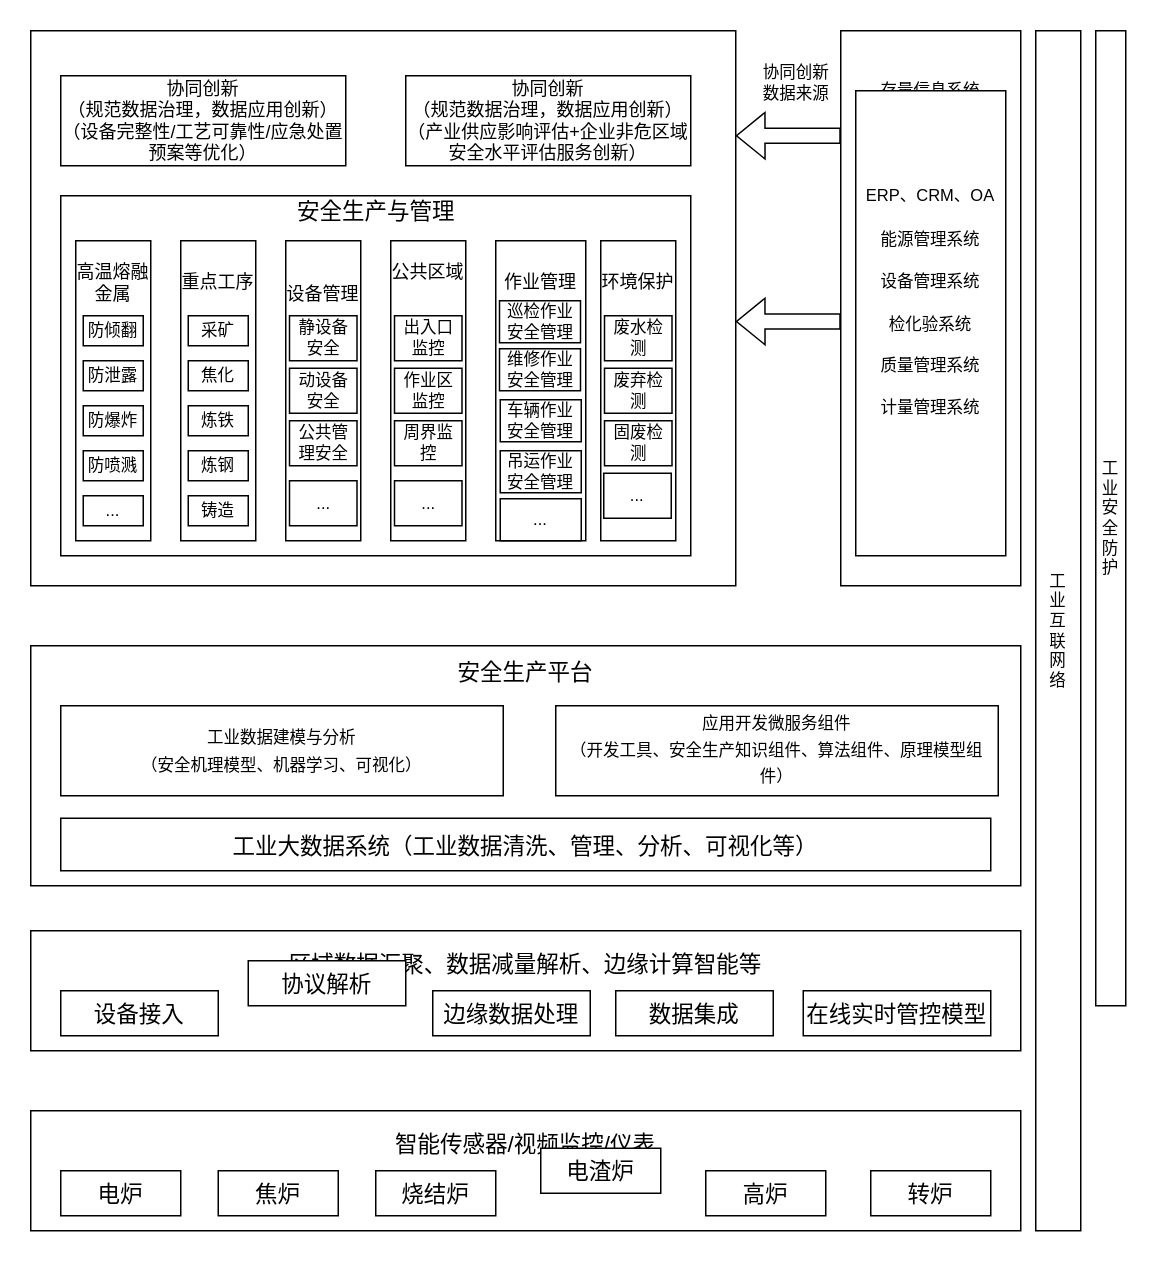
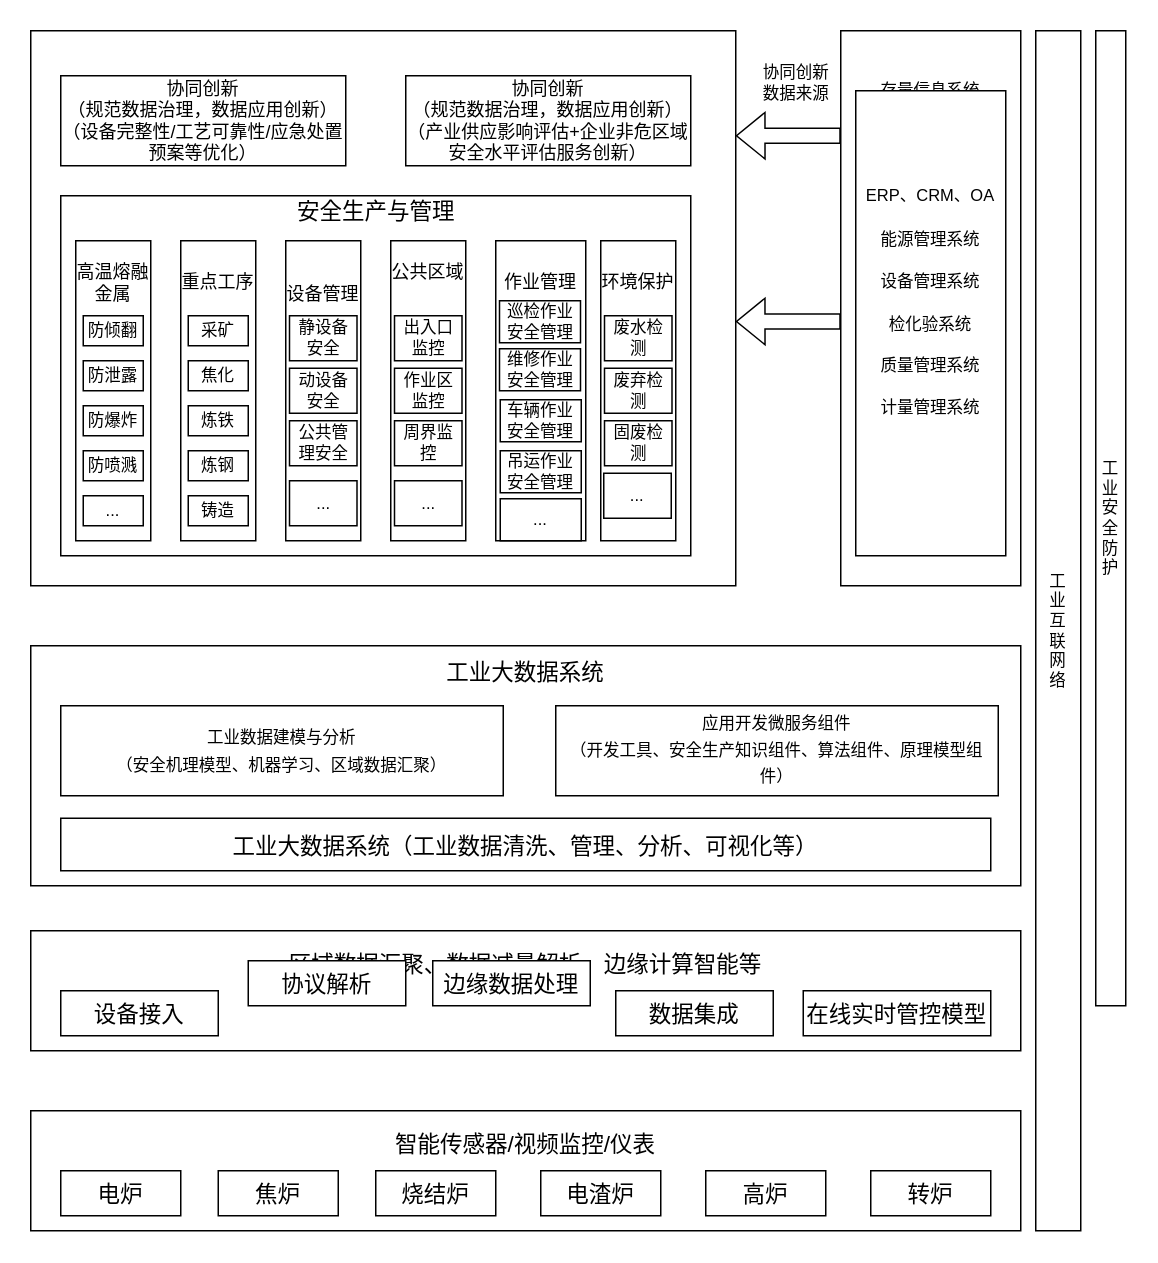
  <mxCell id="0" />
  <mxCell id="1" parent="0" />
  <mxCell id="2" value="" style="rounded=0;whiteSpace=wrap;html=1;" vertex="1" parent="1"><mxGeometry x="20" y="20" width="470" height="370" as="geometry" /></mxCell>
  <mxCell id="3" value="协同创新&lt;br&gt;（规范数据治理，数据应用创新）&lt;br&gt;（设备完整性/工艺可靠性/应急处置预案等优化）" style="rounded=0;whiteSpace=wrap;html=1;" vertex="1" parent="1"><mxGeometry x="40" y="50" width="190" height="60" as="geometry" /></mxCell>
  <mxCell id="4" value="协同创新&lt;br&gt;（规范数据治理，数据应用创新）&lt;br&gt;（产业供应影响评估+企业非危区域安全水平评估服务创新）" style="rounded=0;whiteSpace=wrap;html=1;" vertex="1" parent="1"><mxGeometry x="270" y="50" width="190" height="60" as="geometry" /></mxCell>
  <mxCell id="5" value="" style="rounded=0;whiteSpace=wrap;html=1;" vertex="1" parent="1"><mxGeometry x="40" y="130" width="420" height="240" as="geometry" /></mxCell>
  <mxCell id="6" value="高温熔融金属&lt;br&gt;&lt;br&gt;&lt;br&gt;&lt;br&gt;&lt;br&gt;&lt;br&gt;&lt;br&gt;&lt;br&gt;&lt;br&gt;&lt;br&gt;&lt;br&gt;" style="rounded=0;whiteSpace=wrap;html=1;" vertex="1" parent="1"><mxGeometry x="50" y="160" width="50" height="200" as="geometry" /></mxCell>
  <mxCell id="7" value="重点工序&lt;br&gt;&lt;br&gt;&lt;br&gt;&lt;br&gt;&lt;br&gt;&lt;br&gt;&lt;br&gt;&lt;br&gt;&lt;br&gt;&lt;br&gt;&lt;span style=&quot;color: rgba(0 , 0 , 0 , 0) ; font-family: monospace ; font-size: 0px&quot;&gt;%3CmxGraphModel%3E%3Croot%3E%3CmxCell%20id%3D%220%22%2F%3E%3CmxCell%20id%3D%221%22%20parent%3D%220%22%2F%3E%3CmxCell%20id%3D%222%22%20value%3D%22%E9%98%B2%E5%80%BE%E7%BF%BB%22%20style%3D%22rounded%3D0%3BwhiteSpace%3Dwrap%3Bhtml%3D1%3BfontSize%3D11%3B%22%20vertex%3D%221%22%20parent%3D%221%22%3E%3CmxGeometry%20x%3D%2275%22%20y%3D%22230%22%20width%3D%2240%22%20height%3D%2220%22%20as%3D%22geometry%22%2F%3E%3C%2FmxCell%3E%3C%2Froot%3E%3C%2FmxGraphModel%3E&lt;/span&gt;" style="rounded=0;whiteSpace=wrap;html=1;" vertex="1" parent="1"><mxGeometry x="120" y="160" width="50" height="200" as="geometry" /></mxCell>
  <mxCell id="8" value="公共区域&lt;br&gt;&lt;br&gt;&lt;br&gt;&lt;br&gt;&lt;br&gt;&lt;br&gt;&lt;br&gt;&lt;br&gt;&lt;br&gt;&lt;br&gt;&lt;br&gt;&lt;br&gt;" style="rounded=0;whiteSpace=wrap;html=1;" vertex="1" parent="1"><mxGeometry x="260" y="160" width="50" height="200" as="geometry" /></mxCell>
  <mxCell id="9" value="设备管理&lt;br&gt;&lt;br&gt;&lt;br&gt;&lt;br&gt;&lt;br&gt;&lt;br&gt;&lt;br&gt;&lt;br&gt;&lt;br&gt;&lt;br&gt;" style="rounded=0;whiteSpace=wrap;html=1;" vertex="1" parent="1"><mxGeometry x="190" y="160" width="50" height="200" as="geometry" /></mxCell>
  <mxCell id="10" value="作业管理&lt;br&gt;&lt;br&gt;&lt;br&gt;&lt;br&gt;&lt;br&gt;&lt;br&gt;&lt;br&gt;&lt;br&gt;&lt;br&gt;&lt;br&gt;&lt;br&gt;" style="rounded=0;whiteSpace=wrap;html=1;" vertex="1" parent="1"><mxGeometry x="330" y="160" width="60" height="200" as="geometry" /></mxCell>
  <mxCell id="11" value="环境保护&lt;br&gt;&lt;br&gt;&lt;br&gt;&lt;br&gt;&lt;br&gt;&lt;br&gt;&lt;br&gt;&lt;br&gt;&lt;br&gt;&lt;br&gt;&lt;br&gt;" style="rounded=0;whiteSpace=wrap;html=1;" vertex="1" parent="1"><mxGeometry x="400" y="160" width="50" height="200" as="geometry" /></mxCell>
  <mxCell id="12" value="&lt;font style=&quot;font-size: 15px&quot;&gt;安全生产与管理&lt;/font&gt;" style="text;html=1;align=center;verticalAlign=middle;resizable=0;points=[];autosize=1;strokeColor=none;fillColor=none;" vertex="1" parent="1"><mxGeometry x="190" y="130" width="120" height="20" as="geometry" /></mxCell>
  <mxCell id="13" value="防倾翻" style="rounded=0;whiteSpace=wrap;html=1;fontSize=11;" vertex="1" parent="1"><mxGeometry x="55" y="210" width="40" height="20" as="geometry" /></mxCell>
  <mxCell id="14" value="防泄露" style="rounded=0;whiteSpace=wrap;html=1;fontSize=11;" vertex="1" parent="1"><mxGeometry x="55" y="240" width="40" height="20" as="geometry" /></mxCell>
  <mxCell id="15" value="防爆炸" style="rounded=0;whiteSpace=wrap;html=1;fontSize=11;" vertex="1" parent="1"><mxGeometry x="55" y="270" width="40" height="20" as="geometry" /></mxCell>
  <mxCell id="16" value="防喷溅" style="rounded=0;whiteSpace=wrap;html=1;fontSize=11;" vertex="1" parent="1"><mxGeometry x="55" y="300" width="40" height="20" as="geometry" /></mxCell>
  <mxCell id="17" value="..." style="rounded=0;whiteSpace=wrap;html=1;fontSize=11;" vertex="1" parent="1"><mxGeometry x="55" y="330" width="40" height="20" as="geometry" /></mxCell>
  <mxCell id="18" value="采矿" style="rounded=0;whiteSpace=wrap;html=1;fontSize=11;" vertex="1" parent="1"><mxGeometry x="125" y="210" width="40" height="20" as="geometry" /></mxCell>
  <mxCell id="19" value="焦化" style="rounded=0;whiteSpace=wrap;html=1;fontSize=11;" vertex="1" parent="1"><mxGeometry x="125" y="240" width="40" height="20" as="geometry" /></mxCell>
  <mxCell id="20" value="炼铁&lt;span style=&quot;color: rgba(0 , 0 , 0 , 0) ; font-family: monospace ; font-size: 0px&quot;&gt;%3CmxGraphModel%3E%3Croot%3E%3CmxCell%20id%3D%220%22%2F%3E%3CmxCell%20id%3D%221%22%20parent%3D%220%22%2F%3E%3CmxCell%20id%3D%222%22%20value%3D%22%E7%84%A6%E5%8C%96%22%20style%3D%22rounded%3D0%3BwhiteSpace%3Dwrap%3Bhtml%3D1%3BfontSize%3D11%3B%22%20vertex%3D%221%22%20parent%3D%221%22%3E%3CmxGeometry%20x%3D%22145%22%20y%3D%22260%22%20width%3D%2240%22%20height%3D%2220%22%20as%3D%22geometry%22%2F%3E%3C%2FmxCell%3E%3C%2Froot%3E%3C%2FmxGraphModel%3E&lt;/span&gt;" style="rounded=0;whiteSpace=wrap;html=1;fontSize=11;" vertex="1" parent="1"><mxGeometry x="125" y="270" width="40" height="20" as="geometry" /></mxCell>
  <mxCell id="21" value="炼钢" style="rounded=0;whiteSpace=wrap;html=1;fontSize=11;" vertex="1" parent="1"><mxGeometry x="125" y="300" width="40" height="20" as="geometry" /></mxCell>
  <mxCell id="22" value="铸造" style="rounded=0;whiteSpace=wrap;html=1;fontSize=11;" vertex="1" parent="1"><mxGeometry x="125" y="330" width="40" height="20" as="geometry" /></mxCell>
  <mxCell id="23" value="静设备安全" style="rounded=0;whiteSpace=wrap;html=1;fontSize=11;" vertex="1" parent="1"><mxGeometry x="192.5" y="210" width="45" height="30" as="geometry" /></mxCell>
  <mxCell id="24" value="动设备安全" style="rounded=0;whiteSpace=wrap;html=1;fontSize=11;" vertex="1" parent="1"><mxGeometry x="192.5" y="245" width="45" height="30" as="geometry" /></mxCell>
  <mxCell id="25" value="公共管理安全" style="rounded=0;whiteSpace=wrap;html=1;fontSize=11;" vertex="1" parent="1"><mxGeometry x="192.5" y="280" width="45" height="30" as="geometry" /></mxCell>
  <mxCell id="26" value="..." style="rounded=0;whiteSpace=wrap;html=1;fontSize=11;" vertex="1" parent="1"><mxGeometry x="192.5" y="320" width="45" height="30" as="geometry" /></mxCell>
  <mxCell id="27" value="巡检作业安全管理" style="rounded=0;whiteSpace=wrap;html=1;fontSize=11;" vertex="1" parent="1"><mxGeometry x="332.5" y="200" width="54" height="28" as="geometry" /></mxCell>
  <mxCell id="28" value="出入口监控" style="rounded=0;whiteSpace=wrap;html=1;fontSize=11;" vertex="1" parent="1"><mxGeometry x="262.5" y="210" width="45" height="30" as="geometry" /></mxCell>
  <mxCell id="29" value="作业区监控" style="rounded=0;whiteSpace=wrap;html=1;fontSize=11;" vertex="1" parent="1"><mxGeometry x="262.5" y="245" width="45" height="30" as="geometry" /></mxCell>
  <mxCell id="30" value="周界监控" style="rounded=0;whiteSpace=wrap;html=1;fontSize=11;" vertex="1" parent="1"><mxGeometry x="262.5" y="280" width="45" height="30" as="geometry" /></mxCell>
  <mxCell id="31" value="..." style="rounded=0;whiteSpace=wrap;html=1;fontSize=11;" vertex="1" parent="1"><mxGeometry x="262.5" y="320" width="45" height="30" as="geometry" /></mxCell>
  <mxCell id="32" value="维修作业安全管理" style="rounded=0;whiteSpace=wrap;html=1;fontSize=11;" vertex="1" parent="1"><mxGeometry x="332.5" y="232" width="54" height="28" as="geometry" /></mxCell>
  <mxCell id="33" value="车辆作业安全管理" style="rounded=0;whiteSpace=wrap;html=1;fontSize=11;" vertex="1" parent="1"><mxGeometry x="333" y="266" width="54" height="28" as="geometry" /></mxCell>
  <mxCell id="34" value="吊运作业安全管理" style="rounded=0;whiteSpace=wrap;html=1;fontSize=11;" vertex="1" parent="1"><mxGeometry x="333" y="300" width="54" height="28" as="geometry" /></mxCell>
  <mxCell id="35" value="..." style="rounded=0;whiteSpace=wrap;html=1;fontSize=11;" vertex="1" parent="1"><mxGeometry x="333" y="332" width="54" height="28" as="geometry" /></mxCell>
  <mxCell id="36" value="废水检测" style="rounded=0;whiteSpace=wrap;html=1;fontSize=11;" vertex="1" parent="1"><mxGeometry x="402.5" y="210" width="45" height="30" as="geometry" /></mxCell>
  <mxCell id="37" value="废弃检测" style="rounded=0;whiteSpace=wrap;html=1;fontSize=11;" vertex="1" parent="1"><mxGeometry x="402.5" y="245" width="45" height="30" as="geometry" /></mxCell>
  <mxCell id="38" value="固废检测" style="rounded=0;whiteSpace=wrap;html=1;fontSize=11;" vertex="1" parent="1"><mxGeometry x="402.5" y="280" width="45" height="30" as="geometry" /></mxCell>
  <mxCell id="39" value="..." style="rounded=0;whiteSpace=wrap;html=1;fontSize=11;" vertex="1" parent="1"><mxGeometry x="402" y="315" width="45" height="30" as="geometry" /></mxCell>
  <mxCell id="40" value="存量信息系统&lt;br&gt;&lt;br&gt;&lt;br&gt;&lt;br&gt;&lt;br&gt;&lt;br&gt;&lt;br&gt;&lt;br&gt;&lt;br&gt;&lt;br&gt;&lt;br&gt;&lt;br&gt;&lt;br&gt;&lt;br&gt;&lt;br&gt;&lt;br&gt;&lt;br&gt;&lt;br&gt;&lt;br&gt;&lt;br&gt;&lt;br&gt;&lt;br&gt;&lt;br&gt;" style="rounded=0;whiteSpace=wrap;html=1;fontSize=11;" vertex="1" parent="1"><mxGeometry x="560" y="20" width="120" height="370" as="geometry" /></mxCell>
  <mxCell id="41" value="&lt;p style=&quot;line-height: 1.6&quot;&gt;&lt;br&gt;&lt;/p&gt;&lt;p style=&quot;line-height: 1.6&quot;&gt;&lt;br&gt;&lt;/p&gt;&lt;p style=&quot;line-height: 1.6&quot;&gt;&lt;br&gt;&lt;/p&gt;&lt;p style=&quot;line-height: 1.6&quot;&gt;ERP、CRM、O&lt;span&gt;A&lt;/span&gt;&lt;/p&gt;&lt;p style=&quot;line-height: 1.6&quot;&gt;&lt;span&gt;能源管理系统&lt;/span&gt;&lt;/p&gt;&lt;p style=&quot;line-height: 1.6&quot;&gt;设备管理系统&lt;/p&gt;&lt;p style=&quot;line-height: 1.5&quot;&gt;检化验系统&lt;/p&gt;&lt;p style=&quot;line-height: 1.5&quot;&gt;质量管理系统&lt;/p&gt;&lt;p style=&quot;line-height: 1.5&quot;&gt;计量管理系统&lt;br&gt;&lt;br&gt;&lt;br&gt;&lt;br&gt;&lt;br&gt;&lt;br&gt;&lt;br&gt;&lt;br&gt;&lt;/p&gt;" style="rounded=0;whiteSpace=wrap;html=1;fontSize=11;" vertex="1" parent="1"><mxGeometry x="570" y="60" width="100" height="310" as="geometry" /></mxCell>
  <mxCell id="42" value="" style="shape=flexArrow;endArrow=classic;html=1;rounded=0;fontSize=11;exitX=0;exitY=0.189;exitDx=0;exitDy=0;exitPerimeter=0;" edge="1" parent="1" source="40"><mxGeometry width="50" height="50" relative="1" as="geometry"><mxPoint x="500" y="150" as="sourcePoint" /><mxPoint x="490" y="90" as="targetPoint" /></mxGeometry></mxCell>
  <mxCell id="43" value="&lt;font style=&quot;font-size: 11px&quot;&gt;协同创新&lt;br style=&quot;font-size: 11px&quot;&gt;数据来源&lt;/font&gt;" style="text;html=1;align=center;verticalAlign=middle;resizable=0;points=[];autosize=1;strokeColor=none;fillColor=none;fontSize=11;" vertex="1" parent="1"><mxGeometry x="500" y="40" width="60" height="30" as="geometry" /></mxCell>
  <mxCell id="44" value="" style="shape=flexArrow;endArrow=classic;html=1;rounded=0;fontSize=11;exitX=0;exitY=0.189;exitDx=0;exitDy=0;exitPerimeter=0;" edge="1" parent="1"><mxGeometry width="50" height="50" relative="1" as="geometry"><mxPoint x="560" y="213.76" as="sourcePoint" /><mxPoint x="490" y="213.83" as="targetPoint" /></mxGeometry></mxCell>
  <mxCell id="45" value="工&lt;br&gt;业&lt;br&gt;互&lt;br&gt;联&lt;br&gt;网&lt;br&gt;络" style="rounded=0;whiteSpace=wrap;html=1;fontSize=11;align=center;" vertex="1" parent="1"><mxGeometry x="690" y="20" width="30" height="800" as="geometry" /></mxCell>
  <mxCell id="46" value="工&lt;br&gt;业&lt;br&gt;安&lt;br&gt;全&lt;br&gt;防&lt;br&gt;护" style="rounded=0;whiteSpace=wrap;html=1;fontSize=11;align=center;" vertex="1" parent="1"><mxGeometry x="730" y="20" width="20" height="650" as="geometry" /></mxCell>
- <mxCell id="47" value="&lt;font style=&quot;font-size: 15px&quot;&gt;安全生产平台&lt;br&gt;&lt;br&gt;&lt;br&gt;&lt;br&gt;&lt;br&gt;&lt;br&gt;&lt;br&gt;&lt;br&gt;&lt;/font&gt;" style="rounded=0;whiteSpace=wrap;html=1;fontSize=11;align=center;" vertex="1" parent="1"><mxGeometry x="20" y="430" width="660" height="160" as="geometry" /></mxCell>
- <mxCell id="48" value="&lt;p style=&quot;line-height: 1.7&quot;&gt;工业数据建模与分析&lt;br&gt;（安全机理模型、机器学习、可视化）&lt;/p&gt;" style="rounded=0;whiteSpace=wrap;html=1;fontSize=11;align=center;" vertex="1" parent="1"><mxGeometry x="40" y="470" width="295" height="60" as="geometry" /></mxCell>
+ <mxCell id="47" value="&lt;font style=&quot;font-size: 15px&quot;&gt;工业大数据系统&lt;br&gt;&lt;br&gt;&lt;br&gt;&lt;br&gt;&lt;br&gt;&lt;br&gt;&lt;br&gt;&lt;br&gt;&lt;/font&gt;" style="rounded=0;whiteSpace=wrap;html=1;fontSize=11;align=center;" vertex="1" parent="1"><mxGeometry x="20" y="430" width="660" height="160" as="geometry" /></mxCell>
+ <mxCell id="48" value="&lt;p style=&quot;line-height: 1.7&quot;&gt;工业数据建模与分析&lt;br&gt;（安全机理模型、机器学习、区域数据汇聚）&lt;/p&gt;" style="rounded=0;whiteSpace=wrap;html=1;fontSize=11;align=center;" vertex="1" parent="1"><mxGeometry x="40" y="470" width="295" height="60" as="geometry" /></mxCell>
  <mxCell id="49" value="&lt;p style=&quot;line-height: 1.6&quot;&gt;应用开发微服务组件&lt;br&gt;（开发工具、安全生产知识组件、算法组件、原理模型组件）&lt;br&gt;&lt;/p&gt;" style="rounded=0;whiteSpace=wrap;html=1;fontSize=11;align=center;" vertex="1" parent="1"><mxGeometry x="370" y="470" width="295" height="60" as="geometry" /></mxCell>
  <mxCell id="50" value="工业大数据系统（工业数据清洗、管理、分析、可视化等）" style="rounded=0;whiteSpace=wrap;html=1;fontSize=15;align=center;" vertex="1" parent="1"><mxGeometry x="40" y="545" width="620" height="35" as="geometry" /></mxCell>
  <mxCell id="51" value="&lt;br&gt;区域数据汇聚、数据减量解析、边缘计算智能等&lt;br&gt;&lt;br&gt;&lt;br&gt;&lt;br&gt;" style="rounded=0;whiteSpace=wrap;html=1;fontSize=15;align=center;" vertex="1" parent="1"><mxGeometry x="20" y="620" width="660" height="80" as="geometry" /></mxCell>
  <mxCell id="52" value="设备接入" style="rounded=0;whiteSpace=wrap;html=1;fontSize=15;align=center;" vertex="1" parent="1"><mxGeometry x="40" y="660" width="105" height="30" as="geometry" /></mxCell>
  <mxCell id="53" value="协议解析" style="rounded=0;whiteSpace=wrap;html=1;fontSize=15;align=center;" vertex="1" parent="1"><mxGeometry x="165" y="640" width="105" height="30" as="geometry" /></mxCell>
- <mxCell id="54" value="边缘数据处理" style="rounded=0;whiteSpace=wrap;html=1;fontSize=15;align=center;" vertex="1" parent="1"><mxGeometry x="288" y="660" width="105" height="30" as="geometry" /></mxCell>
+ <mxCell id="54" value="边缘数据处理" style="rounded=0;whiteSpace=wrap;html=1;fontSize=15;align=center;" vertex="1" parent="1"><mxGeometry x="288" y="640" width="105" height="30" as="geometry" /></mxCell>
  <mxCell id="55" value="数据集成" style="rounded=0;whiteSpace=wrap;html=1;fontSize=15;align=center;" vertex="1" parent="1"><mxGeometry x="410" y="660" width="105" height="30" as="geometry" /></mxCell>
  <mxCell id="56" value="在线实时管控模型" style="rounded=0;whiteSpace=wrap;html=1;fontSize=15;align=center;" vertex="1" parent="1"><mxGeometry x="535" y="660" width="125" height="30" as="geometry" /></mxCell>
  <mxCell id="57" value="智能传感器/视频监控/仪表&lt;br&gt;&lt;br&gt;&lt;br&gt;" style="rounded=0;whiteSpace=wrap;html=1;fontSize=15;align=center;" vertex="1" parent="1"><mxGeometry x="20" y="740" width="660" height="80" as="geometry" /></mxCell>
  <mxCell id="58" value="电炉" style="rounded=0;whiteSpace=wrap;html=1;fontSize=15;align=center;" vertex="1" parent="1"><mxGeometry x="40" y="780" width="80" height="30" as="geometry" /></mxCell>
  <mxCell id="59" value="烧结炉" style="rounded=0;whiteSpace=wrap;html=1;fontSize=15;align=center;" vertex="1" parent="1"><mxGeometry x="250" y="780" width="80" height="30" as="geometry" /></mxCell>
  <mxCell id="60" value="焦炉" style="rounded=0;whiteSpace=wrap;html=1;fontSize=15;align=center;" vertex="1" parent="1"><mxGeometry x="145" y="780" width="80" height="30" as="geometry" /></mxCell>
- <mxCell id="61" value="电渣炉" style="rounded=0;whiteSpace=wrap;html=1;fontSize=15;align=center;" vertex="1" parent="1"><mxGeometry x="360" y="765" width="80" height="30" as="geometry" /></mxCell>
+ <mxCell id="61" value="电渣炉" style="rounded=0;whiteSpace=wrap;html=1;fontSize=15;align=center;" vertex="1" parent="1"><mxGeometry x="360" y="780" width="80" height="30" as="geometry" /></mxCell>
  <mxCell id="62" value="高炉" style="rounded=0;whiteSpace=wrap;html=1;fontSize=15;align=center;" vertex="1" parent="1"><mxGeometry x="470" y="780" width="80" height="30" as="geometry" /></mxCell>
  <mxCell id="63" value="转炉" style="rounded=0;whiteSpace=wrap;html=1;fontSize=15;align=center;" vertex="1" parent="1"><mxGeometry x="580" y="780" width="80" height="30" as="geometry" /></mxCell>
